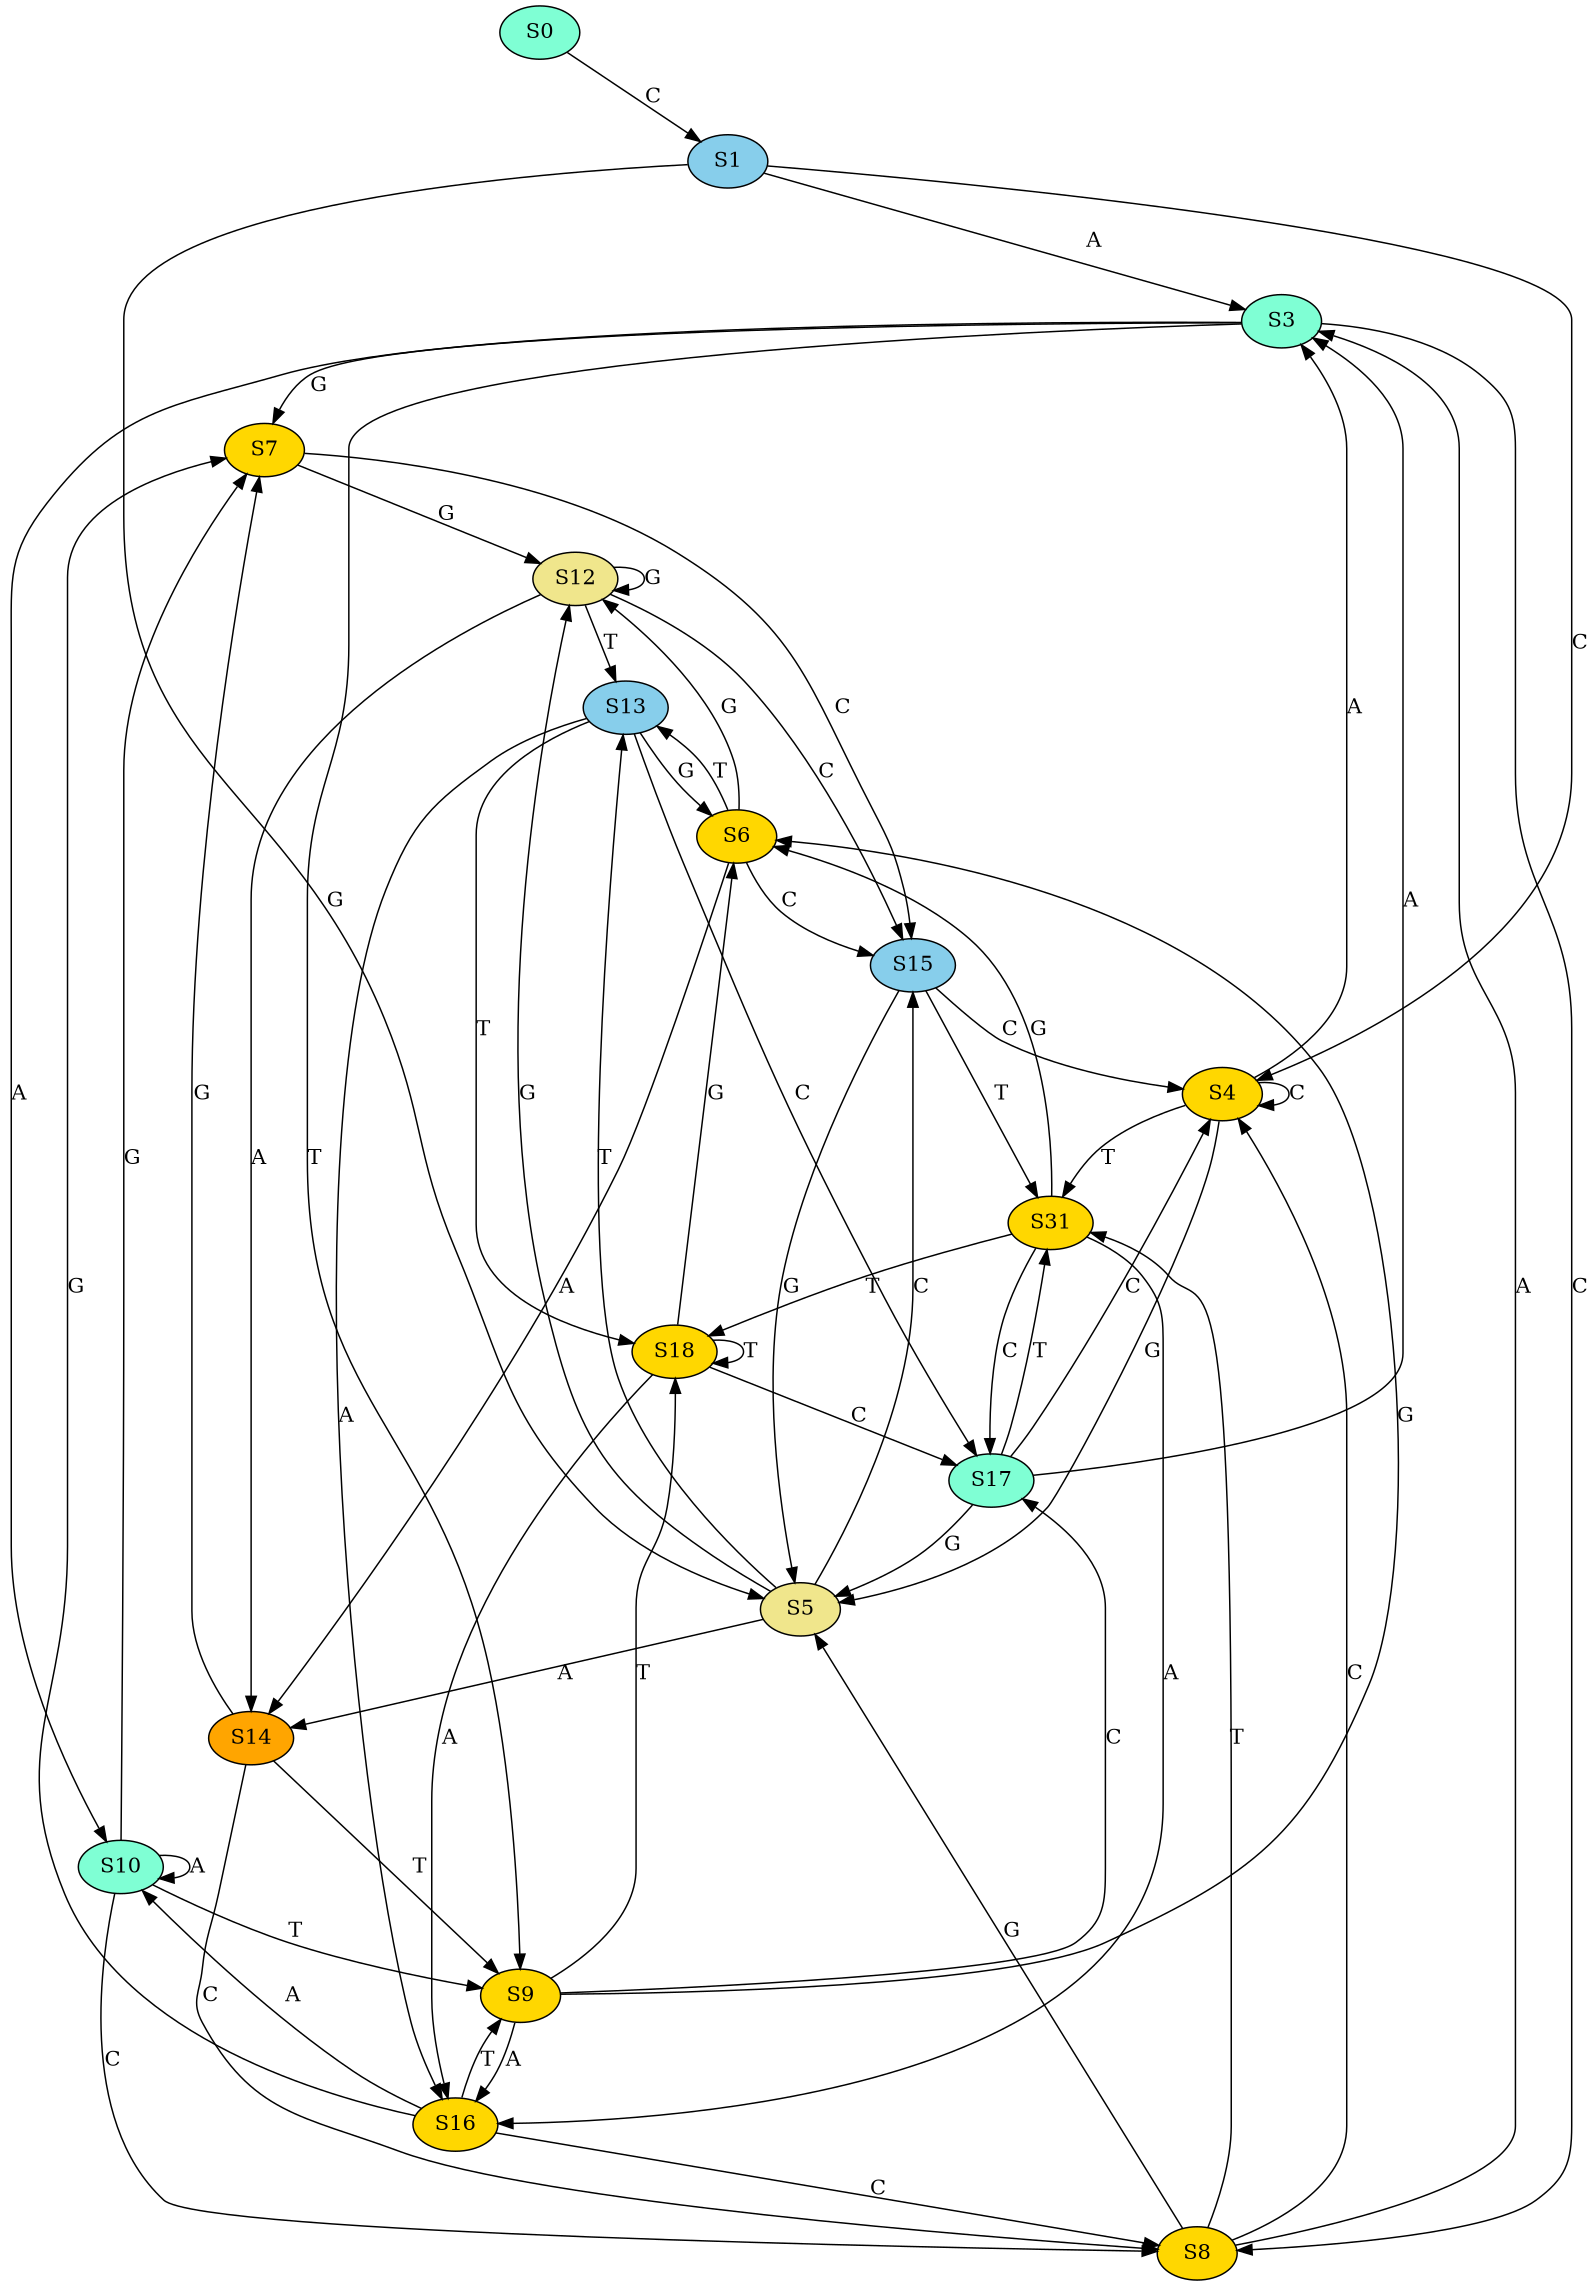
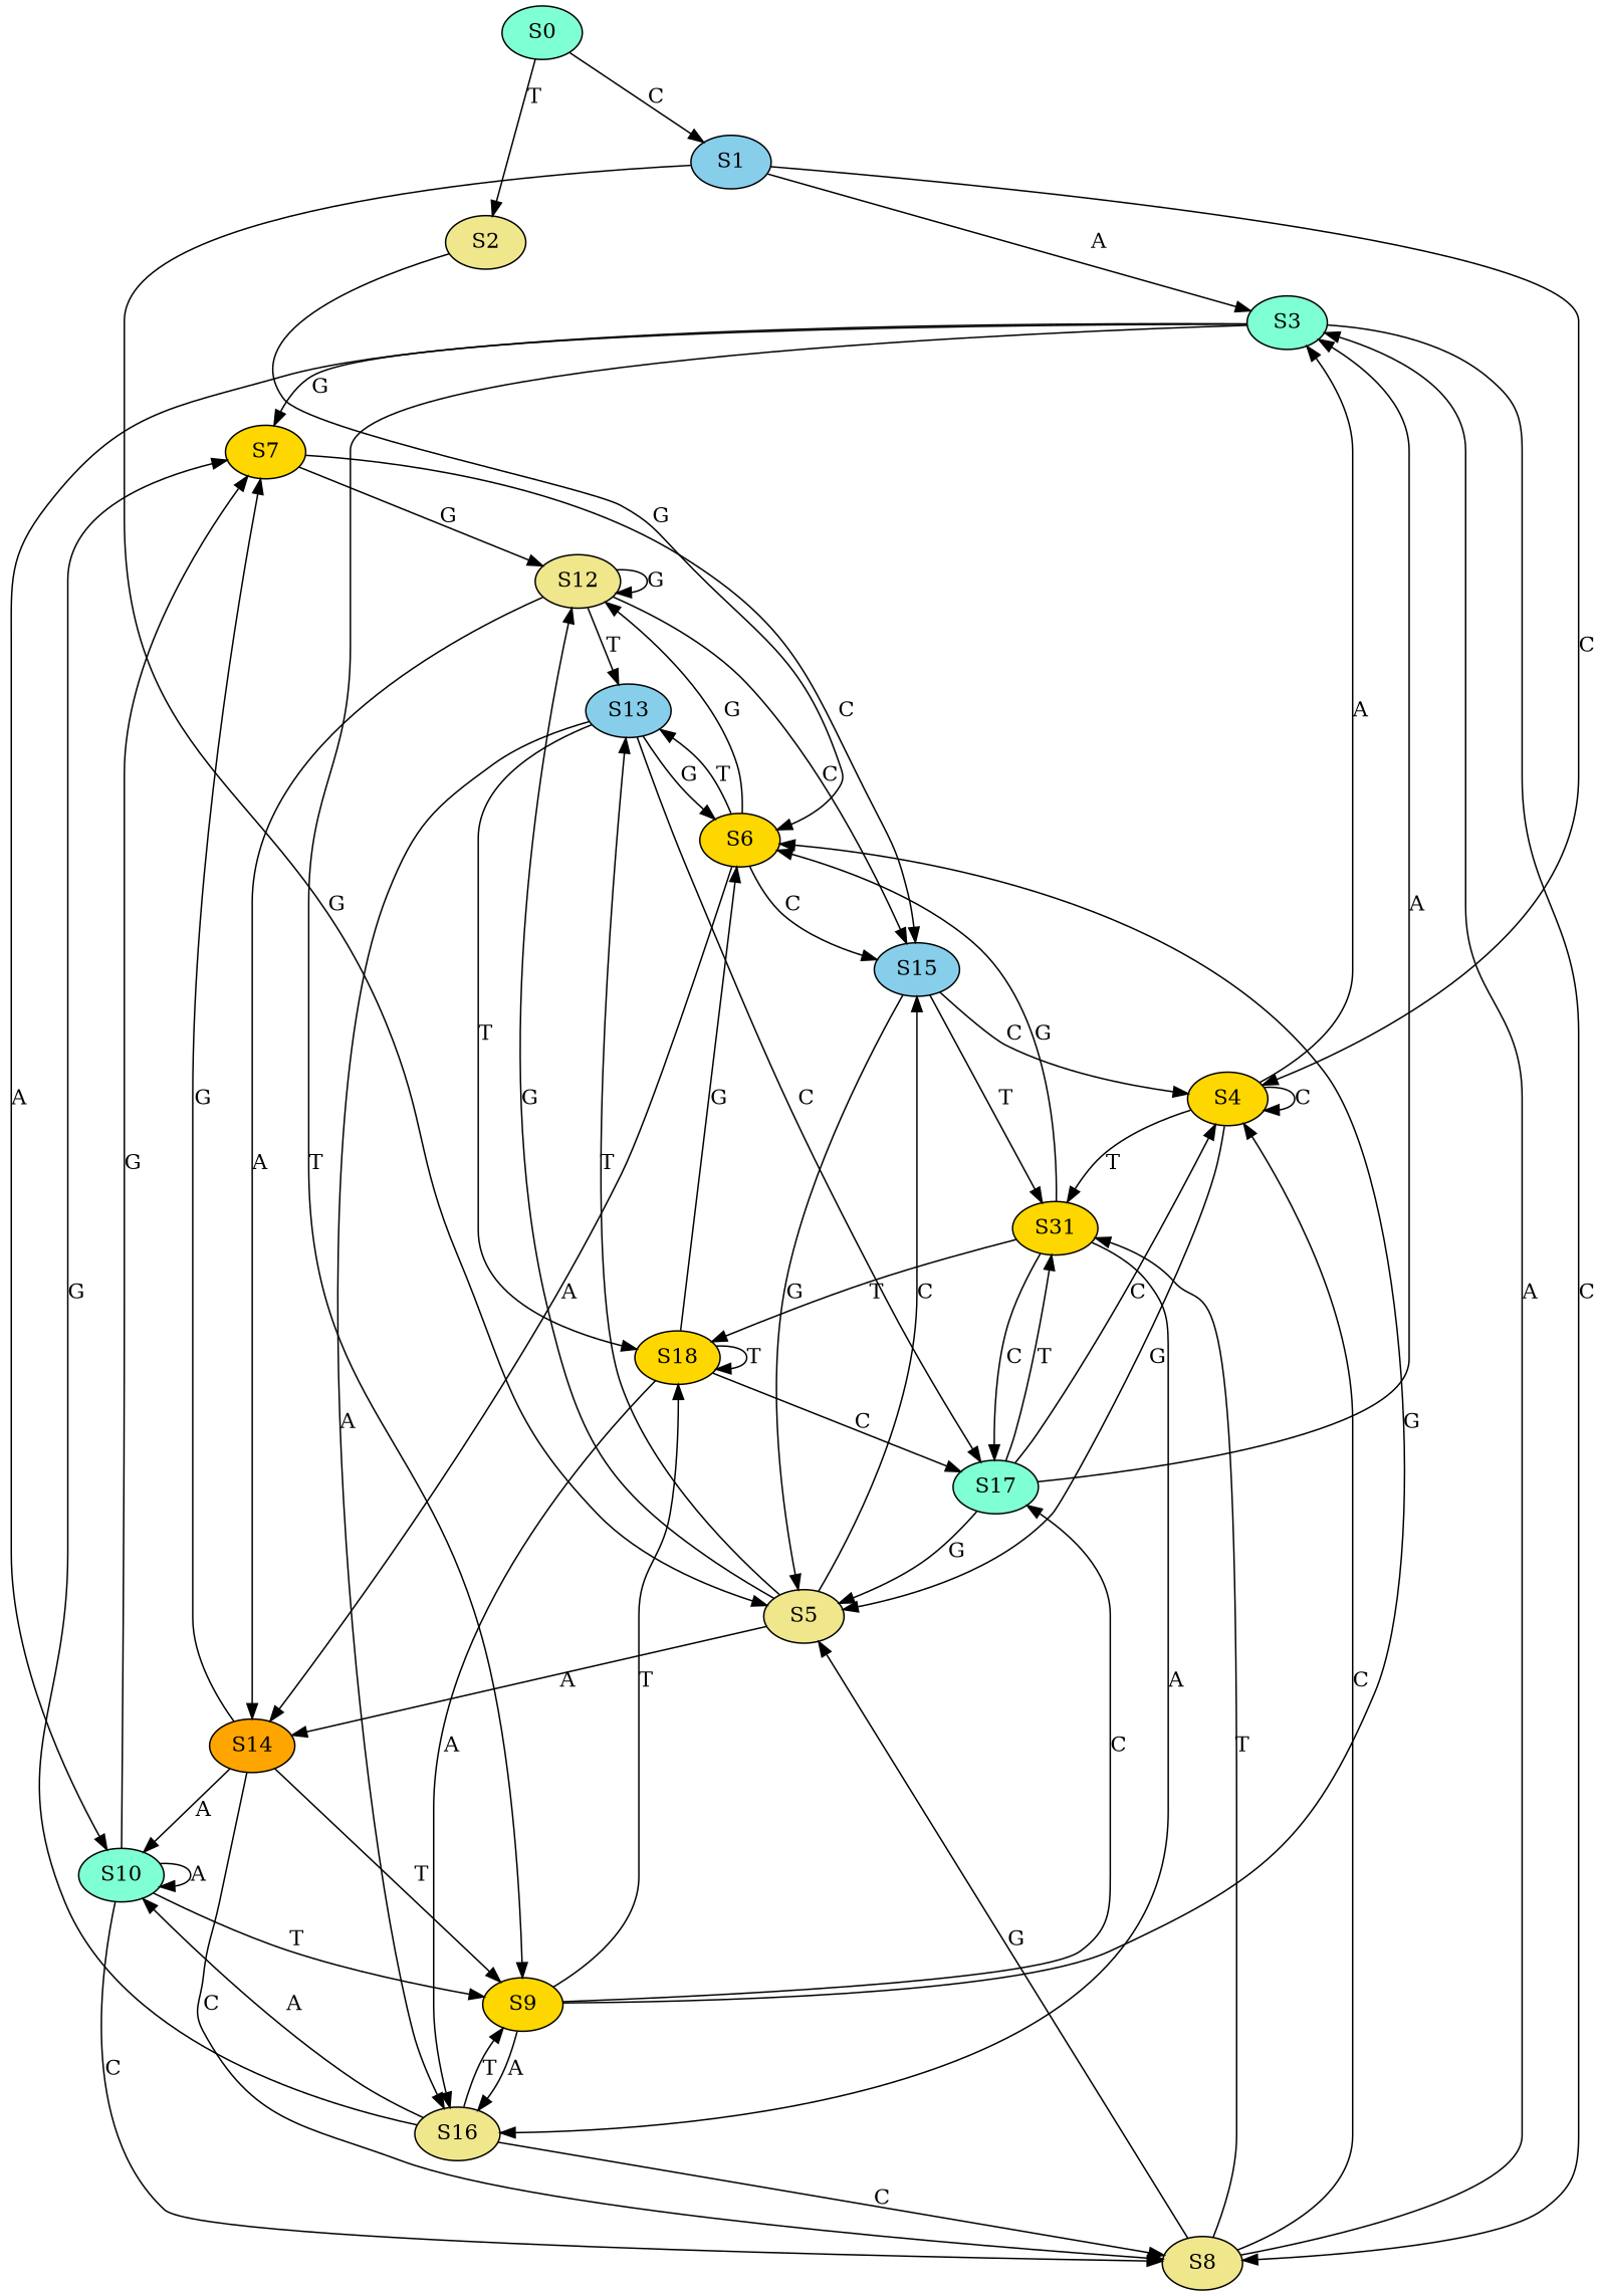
  strict digraph {
    node [fillcolor=gold style=filled]
    S0 [fillcolor=aquamarine]
    S1 [fillcolor=skyblue]
+   S2 [fillcolor=khaki]
    S3 [fillcolor=aquamarine]
    S4
    S5 [fillcolor=khaki]
    S6
    S7
-   S8
+   S8 [fillcolor=khaki]
    S9
    S10 [fillcolor=aquamarine]
    n12 [label=S31]
    S12 [fillcolor=khaki]
    S13 [fillcolor=skyblue]
    S14 [fillcolor=orange]
    S15 [fillcolor=skyblue]
-   S16
+   S16 [fillcolor=khaki]
    S17 [fillcolor=aquamarine]
    S18
    S0 -> S1 [label=C]
+   S0 -> S2 [label=T]
    S1 -> S3 [label=A]
    S1 -> S4 [label=C]
    S1 -> S5 [label=G]
+   S2 -> S6 [label=G]
    S3 -> S7 [label=G]
    S3 -> S8 [label=C]
    S3 -> S9 [label=T]
    S3 -> S10 [label=A]
    S4 -> S3 [label=A]
    S4 -> S4 [label=C]
    S4 -> S5 [label=G]
    S4 -> n12 [label=T]
    S5 -> S12 [label=G]
    S5 -> S13 [label=T]
    S5 -> S14 [label=A]
    S5 -> S15 [label=C]
    S6 -> S12 [label=G]
    S6 -> S13 [label=T]
    S6 -> S14 [label=A]
    S6 -> S15 [label=C]
    S7 -> S12 [label=G]
    S7 -> S15 [label=C]
    S8 -> S3 [label=A]
    S8 -> S4 [label=C]
    S8 -> S5 [label=G]
    S8 -> n12 [label=T]
    S9 -> S6 [label=G]
    S9 -> S16 [label=A]
    S9 -> S17 [label=C]
    S9 -> S18 [label=T]
    S10 -> S7 [label=G]
    S10 -> S8 [label=C]
    S10 -> S9 [label=T]
    S10 -> S10 [label=A]
    n12 -> S6 [label=G]
    n12 -> S16 [label=A]
    n12 -> S17 [label=C]
    n12 -> S18 [label=T]
    S12 -> S12 [label=G]
    S12 -> S13 [label=T]
    S12 -> S14 [label=A]
    S12 -> S15 [label=C]
    S13 -> S6 [label=G]
    S13 -> S16 [label=A]
    S13 -> S17 [label=C]
    S13 -> S18 [label=T]
    S14 -> S7 [label=G]
    S14 -> S8 [label=C]
    S14 -> S9 [label=T]
+   S14 -> S10 [label=A]
    S15 -> S4 [label=C]
    S15 -> S5 [label=G]
    S15 -> n12 [label=T]
    S16 -> S7 [label=G]
    S16 -> S8 [label=C]
    S16 -> S9 [label=T]
    S16 -> S10 [label=A]
    S17 -> S3 [label=A]
    S17 -> S4 [label=C]
    S17 -> S5 [label=G]
    S17 -> n12 [label=T]
    S18 -> S6 [label=G]
    S18 -> S16 [label=A]
    S18 -> S17 [label=C]
    S18 -> S18 [label=T]
  }
